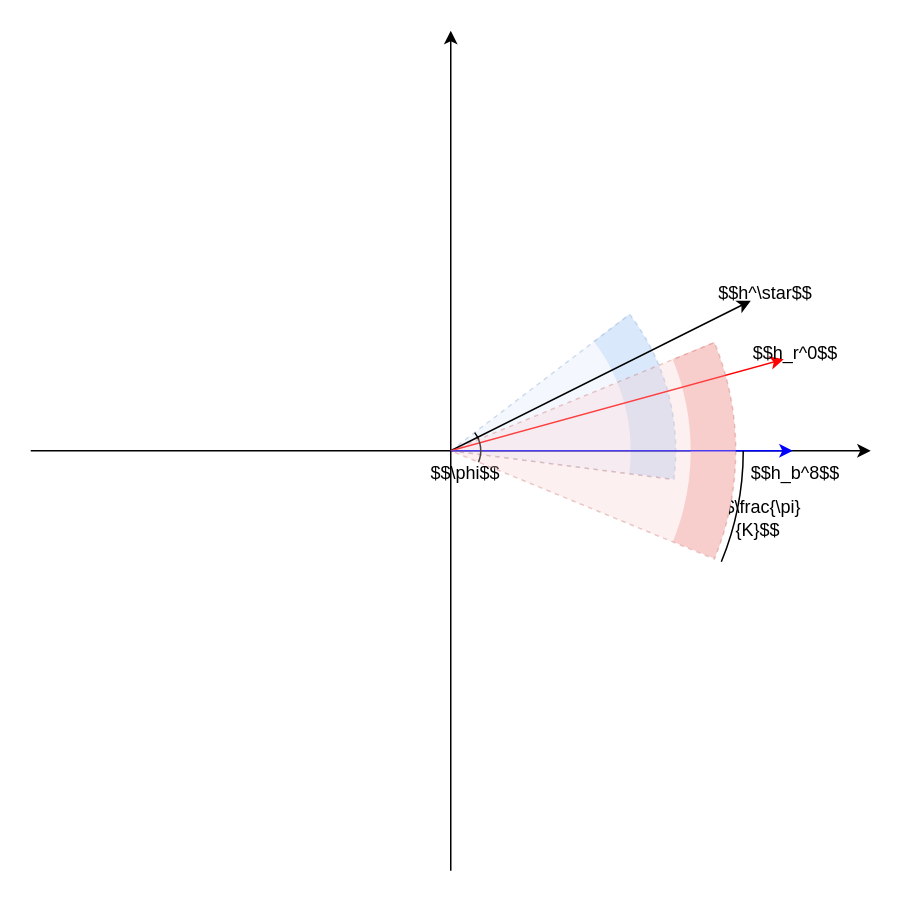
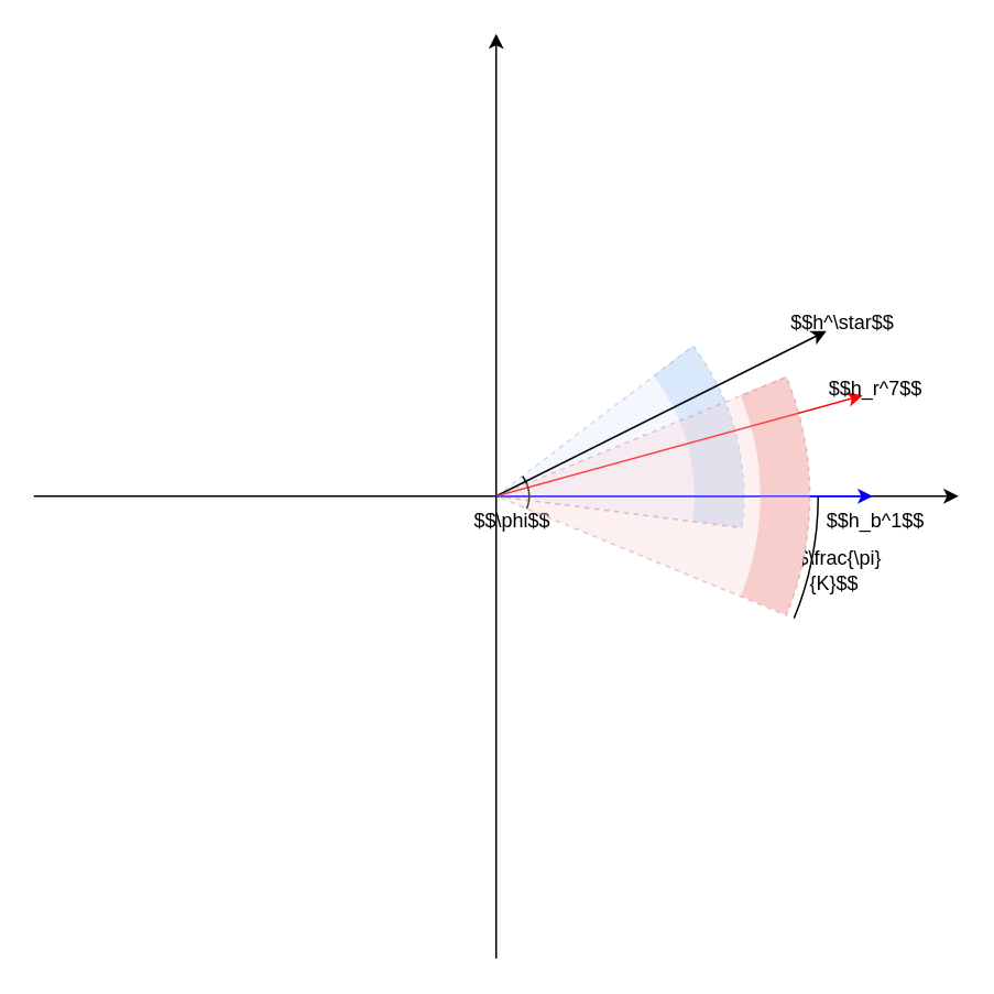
  <mxCell id="0" />
  <mxCell id="1" parent="0" />
  <mxCell id="2" value="" style="verticalLabelPosition=bottom;verticalAlign=top;html=1;shape=mxgraph.basic.partConcEllipse;startAngle=0.188;endAngle=0.312;arcWidth=0.2;shadow=0;fillColor=#dae8fc;strokeColor=none;rotation=-3615.13;" vertex="1" parent="1"><mxGeometry x="149.998" y="149.998" width="300" height="300" as="geometry" /></mxCell>
  <mxCell id="3" value="" style="verticalLabelPosition=bottom;verticalAlign=top;html=1;shape=mxgraph.basic.pie;startAngle=0.188;endAngle=0.312;shadow=0;fillColor=#dae8fc;strokeColor=#6c8ebf;dashed=1;rotation=-15;opacity=30;" vertex="1" parent="1"><mxGeometry x="150" y="150" width="300" height="300" as="geometry" /></mxCell>
  <mxCell id="4" value="" style="endArrow=classic;html=1;rounded=0;" edge="1" parent="1"><mxGeometry width="50" height="50" relative="1" as="geometry"><mxPoint x="20" y="300" as="sourcePoint" /><mxPoint x="580" y="300" as="targetPoint" /></mxGeometry></mxCell>
  <mxCell id="5" value="" style="endArrow=classic;html=1;rounded=0;" edge="1" parent="1"><mxGeometry width="50" height="50" relative="1" as="geometry"><mxPoint x="300" y="580" as="sourcePoint" /><mxPoint x="300" y="20" as="targetPoint" /></mxGeometry></mxCell>
  <mxCell id="6" value="$$h^\star$$" style="text;html=1;strokeColor=none;fillColor=none;align=center;verticalAlign=middle;whiteSpace=wrap;rounded=0;shadow=0;dashed=1;" vertex="1" parent="1"><mxGeometry x="500" y="180" width="20" height="30" as="geometry" /></mxCell>
  <mxCell id="7" value="$$\frac{\pi}{K}$$" style="text;html=1;strokeColor=none;fillColor=none;align=center;verticalAlign=middle;whiteSpace=wrap;rounded=0;shadow=0;sketch=0;" vertex="1" parent="1"><mxGeometry x="495" y="330" width="20" height="30" as="geometry" /></mxCell>
  <mxCell id="8" value="" style="verticalLabelPosition=bottom;verticalAlign=top;html=1;shape=mxgraph.basic.partConcEllipse;startAngle=0.188;endAngle=0.312;arcWidth=0.158;shadow=0;rotation=-3600.13;fillColor=#f8cecc;strokeColor=none;" vertex="1" parent="1"><mxGeometry x="109.998" y="109.998" width="380" height="380" as="geometry" /></mxCell>
  <mxCell id="9" value="" style="endArrow=classic;html=1;rounded=0;" edge="1" parent="1"><mxGeometry width="50" height="50" relative="1" as="geometry"><mxPoint x="299.998" y="299.998" as="sourcePoint" /><mxPoint x="500" y="200" as="targetPoint" /></mxGeometry></mxCell>
  <mxCell id="10" value="" style="endArrow=classic;html=1;rounded=0;strokeColor=#FF0000;" edge="1" parent="1"><mxGeometry width="50" height="50" relative="1" as="geometry"><mxPoint x="299.998" y="299.998" as="sourcePoint" /><mxPoint x="521.998" y="238.998" as="targetPoint" /></mxGeometry></mxCell>
  <mxCell id="11" value="" style="endArrow=classic;html=1;rounded=0;strokeColor=#0000FF;" edge="1" parent="1"><mxGeometry width="50" height="50" relative="1" as="geometry"><mxPoint x="299.998" y="299.998" as="sourcePoint" /><mxPoint x="527.998" y="299.998" as="targetPoint" /></mxGeometry></mxCell>
  <mxCell id="12" value="" style="endArrow=none;dashed=1;html=1;rounded=0;strokeColor=#b85450;fillColor=#f8cecc;opacity=30;entryX=0.961;entryY=0.691;entryDx=0;entryDy=0;entryPerimeter=0;" edge="1" parent="1" target="2"><mxGeometry width="50" height="50" relative="1" as="geometry"><mxPoint x="299.998" y="299.998" as="sourcePoint" /><mxPoint x="450" y="320" as="targetPoint" /></mxGeometry></mxCell>
- <mxCell id="13" value="$$h_r^0$$" style="text;html=1;strokeColor=none;fillColor=none;align=center;verticalAlign=middle;whiteSpace=wrap;rounded=0;shadow=0;sketch=0;" vertex="1" parent="1"><mxGeometry x="520" y="220" width="20" height="30" as="geometry" /></mxCell>
+ <mxCell id="13" value="$$h_r^7$$" style="text;html=1;strokeColor=none;fillColor=none;align=center;verticalAlign=middle;whiteSpace=wrap;rounded=0;shadow=0;sketch=0;" vertex="1" parent="1"><mxGeometry x="520" y="220" width="20" height="30" as="geometry" /></mxCell>
  <mxCell id="14" value="" style="verticalLabelPosition=bottom;verticalAlign=top;html=1;shape=mxgraph.basic.arc;startAngle=0.25;endAngle=0.312;shadow=0;sketch=0;fontColor=#FF0000;strokeColor=#000000;fillColor=#DAE8FC;gradientColor=none;" vertex="1" parent="1"><mxGeometry x="105" y="105" width="390" height="390" as="geometry" /></mxCell>
- <mxCell id="15" value="&lt;font color=&quot;#000000&quot;&gt;$$h_b^8$$&lt;/font&gt;" style="text;html=1;strokeColor=none;fillColor=none;align=center;verticalAlign=middle;whiteSpace=wrap;rounded=0;shadow=0;sketch=0;fontColor=#FF0000;" vertex="1" parent="1"><mxGeometry x="520" y="300" width="20" height="30" as="geometry" /></mxCell>
+ <mxCell id="15" value="&lt;font color=&quot;#000000&quot;&gt;$$h_b^1$$&lt;/font&gt;" style="text;html=1;strokeColor=none;fillColor=none;align=center;verticalAlign=middle;whiteSpace=wrap;rounded=0;shadow=0;sketch=0;fontColor=#FF0000;" vertex="1" parent="1"><mxGeometry x="520" y="300" width="20" height="30" as="geometry" /></mxCell>
  <mxCell id="16" value="" style="verticalLabelPosition=bottom;verticalAlign=top;html=1;shape=mxgraph.basic.arc;startAngle=0.147;endAngle=0.312;shadow=0;sketch=0;fontColor=#000000;strokeColor=#000000;fillColor=#DAE8FC;gradientColor=none;" vertex="1" parent="1"><mxGeometry x="280" y="280" width="40" height="40" as="geometry" /></mxCell>
  <mxCell id="17" value="$$\phi$$" style="text;html=1;strokeColor=none;fillColor=none;align=center;verticalAlign=middle;whiteSpace=wrap;rounded=0;shadow=0;sketch=0;fontColor=#000000;" vertex="1" parent="1"><mxGeometry x="280" y="300" width="60" height="30" as="geometry" /></mxCell>
  <mxCell id="18" value="" style="verticalLabelPosition=bottom;verticalAlign=top;html=1;shape=mxgraph.basic.pie;startAngle=0.188;endAngle=0.312;shadow=0;fillColor=#f8cecc;strokeColor=#b85450;dashed=1;rotation=0;opacity=30;" vertex="1" parent="1"><mxGeometry x="109.998" y="109.998" width="380" height="380" as="geometry" /></mxCell>
